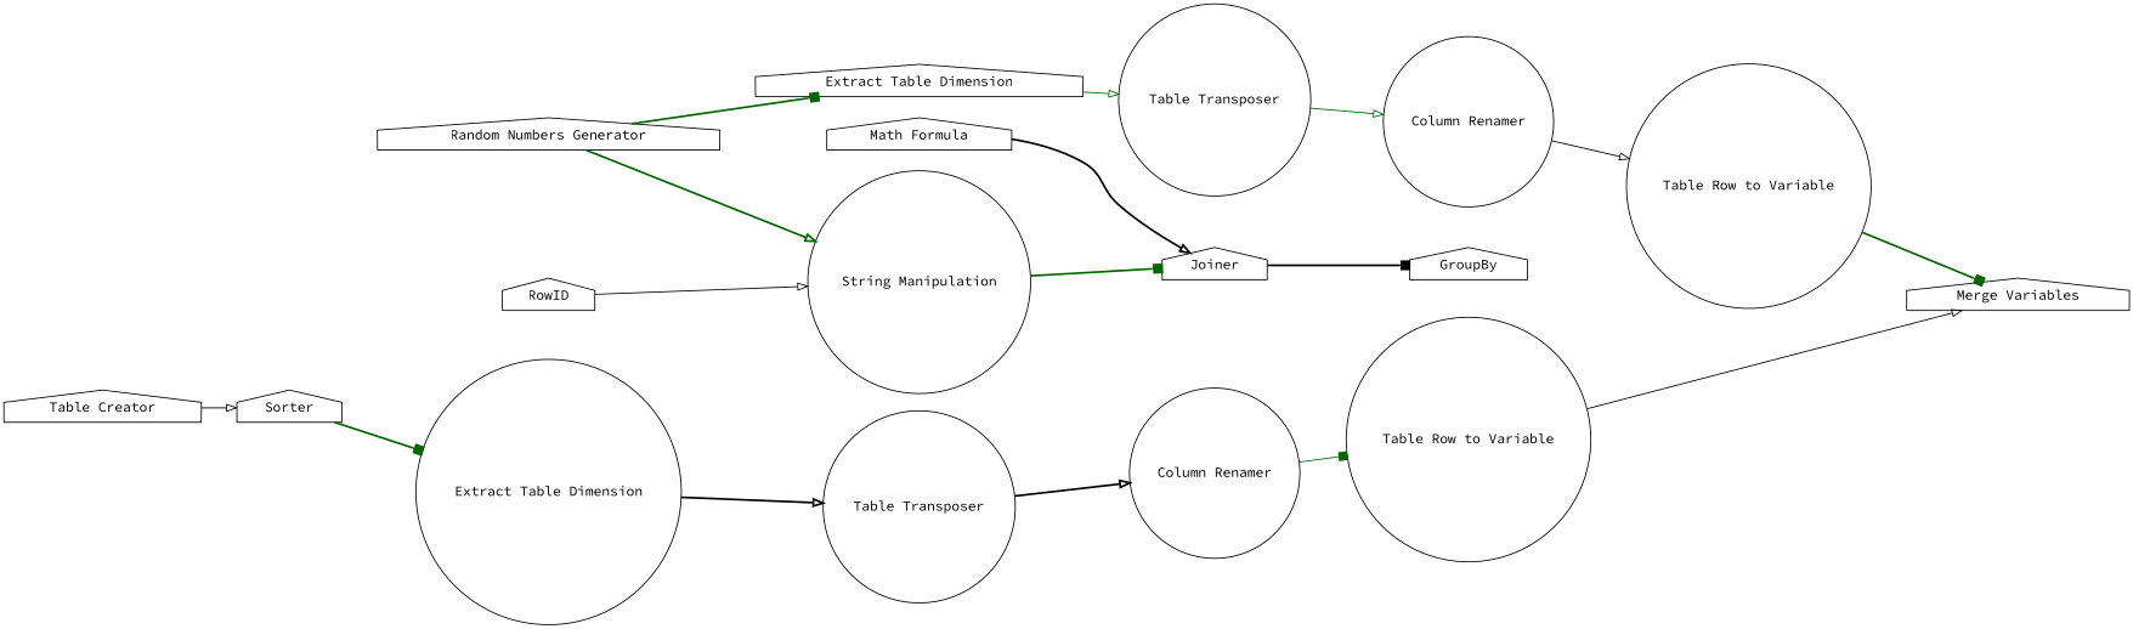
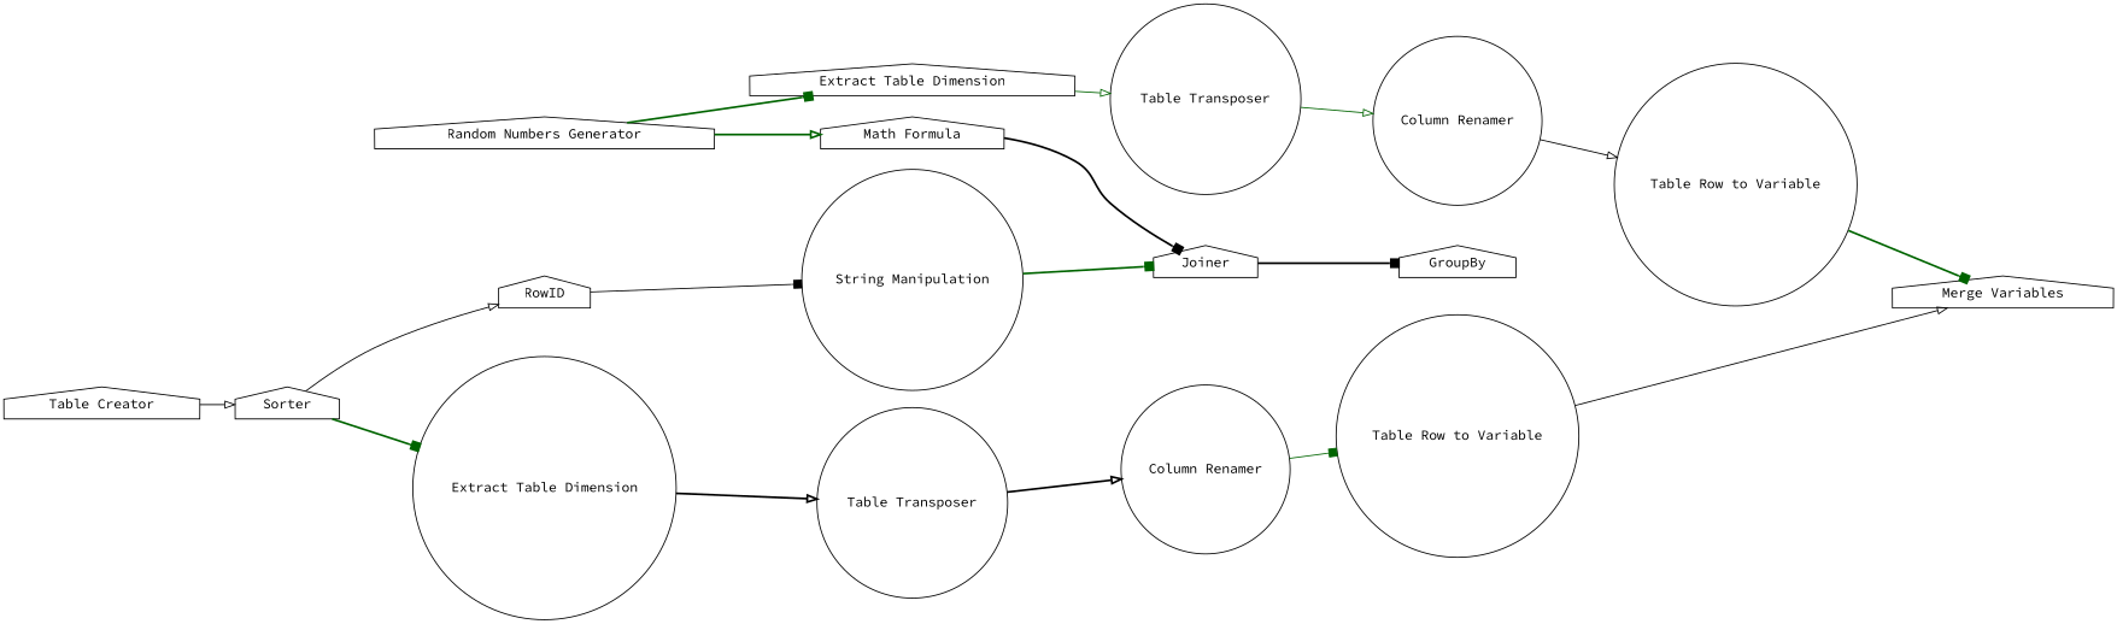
  digraph {
    fontname="Source Code Pro"
    rankdir=LR
    node [fontname="Source Code Pro" shape=house]
    edge [arrowhead=onormal color=black fontname="Source Code Pro" style=bold]
    n1 [label="Extract Table Dimension" shape=circle]
    n2 [label="Table Transposer" shape=circle]
    n3 [label="Column Renamer" shape=circle]
    n4 [label="Math Formula"]
    n5 [label=Joiner]
    n6 [label=GroupBy]
    n7 [label="Extract Table Dimension"]
    n8 [label="Table Transposer" shape=circle]
    n9 [label="Column Renamer" shape=circle]
    n10 [label="Table Row to Variable" shape=circle]
    n11 [label="Merge Variables"]
    n12 [label="Table Row to Variable" shape=circle]
    n13 [label=RowID]
    n14 [label="String Manipulation" shape=circle]
    n15 [label="Random Numbers Generator"]
    n16 [label="Table Creator"]
    n17 [label=Sorter]
    n1 -> n2
    n2 -> n3
    n3 -> n10 [arrowhead=box color=darkgreen style=solid]
-   n4 -> n5
+   n4 -> n5 [arrowhead=box]
    n5 -> n6 [arrowhead=box]
    n7 -> n8 [color=darkgreen style=solid]
    n8 -> n9 [color=darkgreen style=solid]
    n9 -> n12 [style=solid]
    n10 -> n11 [style=solid]
    n12 -> n11 [arrowhead=box color=darkgreen]
-   n13 -> n14 [style=solid]
+   n13 -> n14 [arrowhead=box style=solid]
    n14 -> n5 [arrowhead=box color=darkgreen]
-   n15 -> n14 [color=darkgreen]
+   n15 -> n4 [color=darkgreen]
    n15 -> n7 [arrowhead=box color=darkgreen]
    n16 -> n17 [style=solid]
    n17 -> n1 [arrowhead=box color=darkgreen]
+   n17 -> n13 [style=solid]
  }
